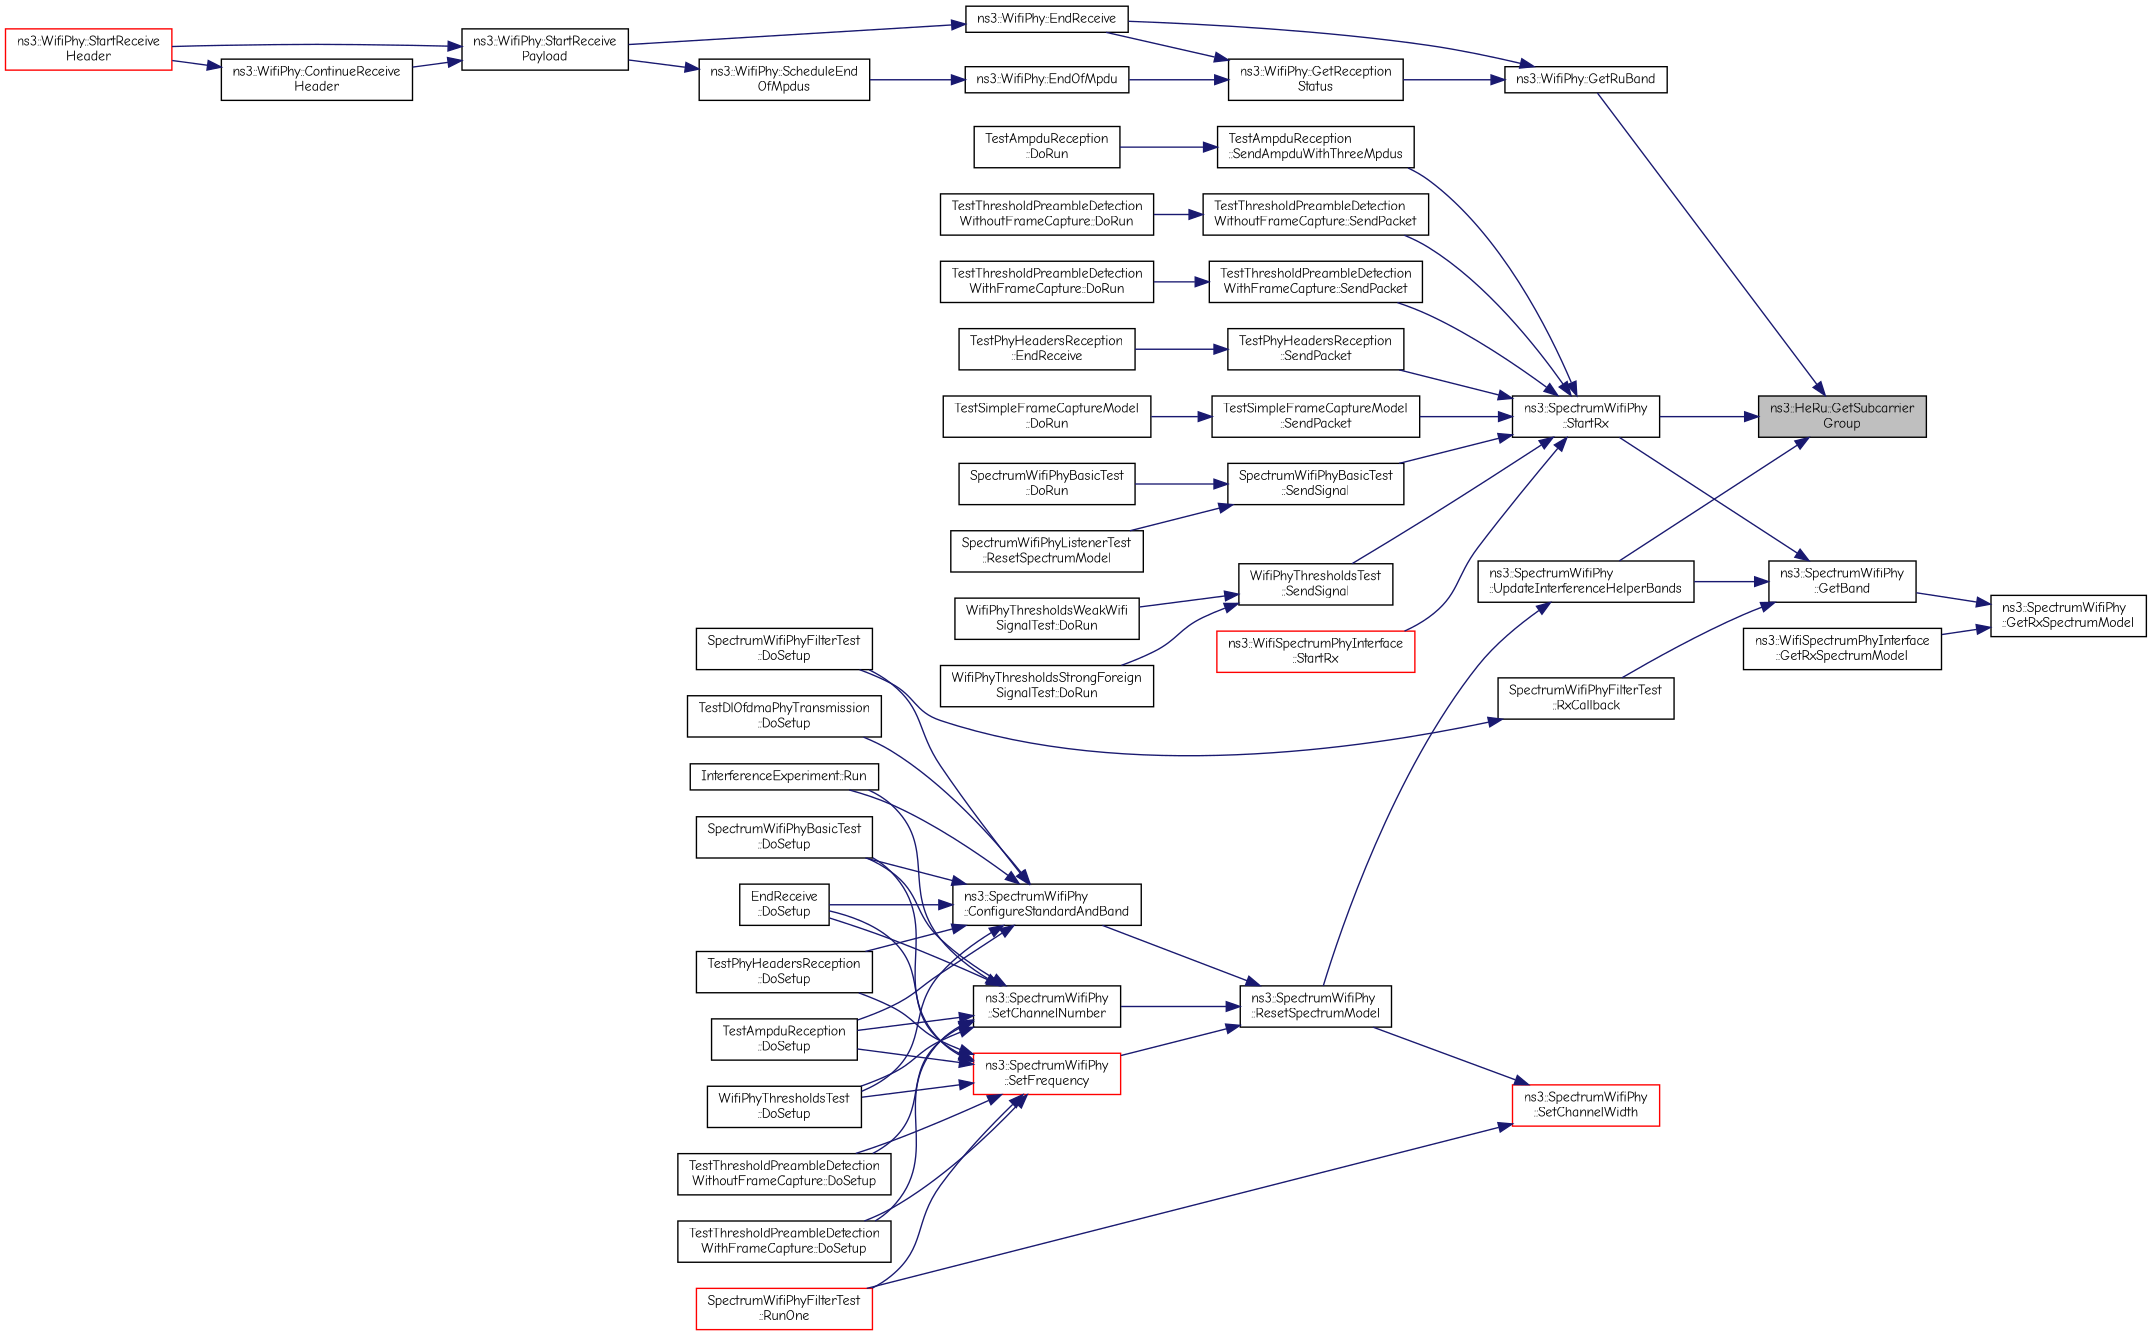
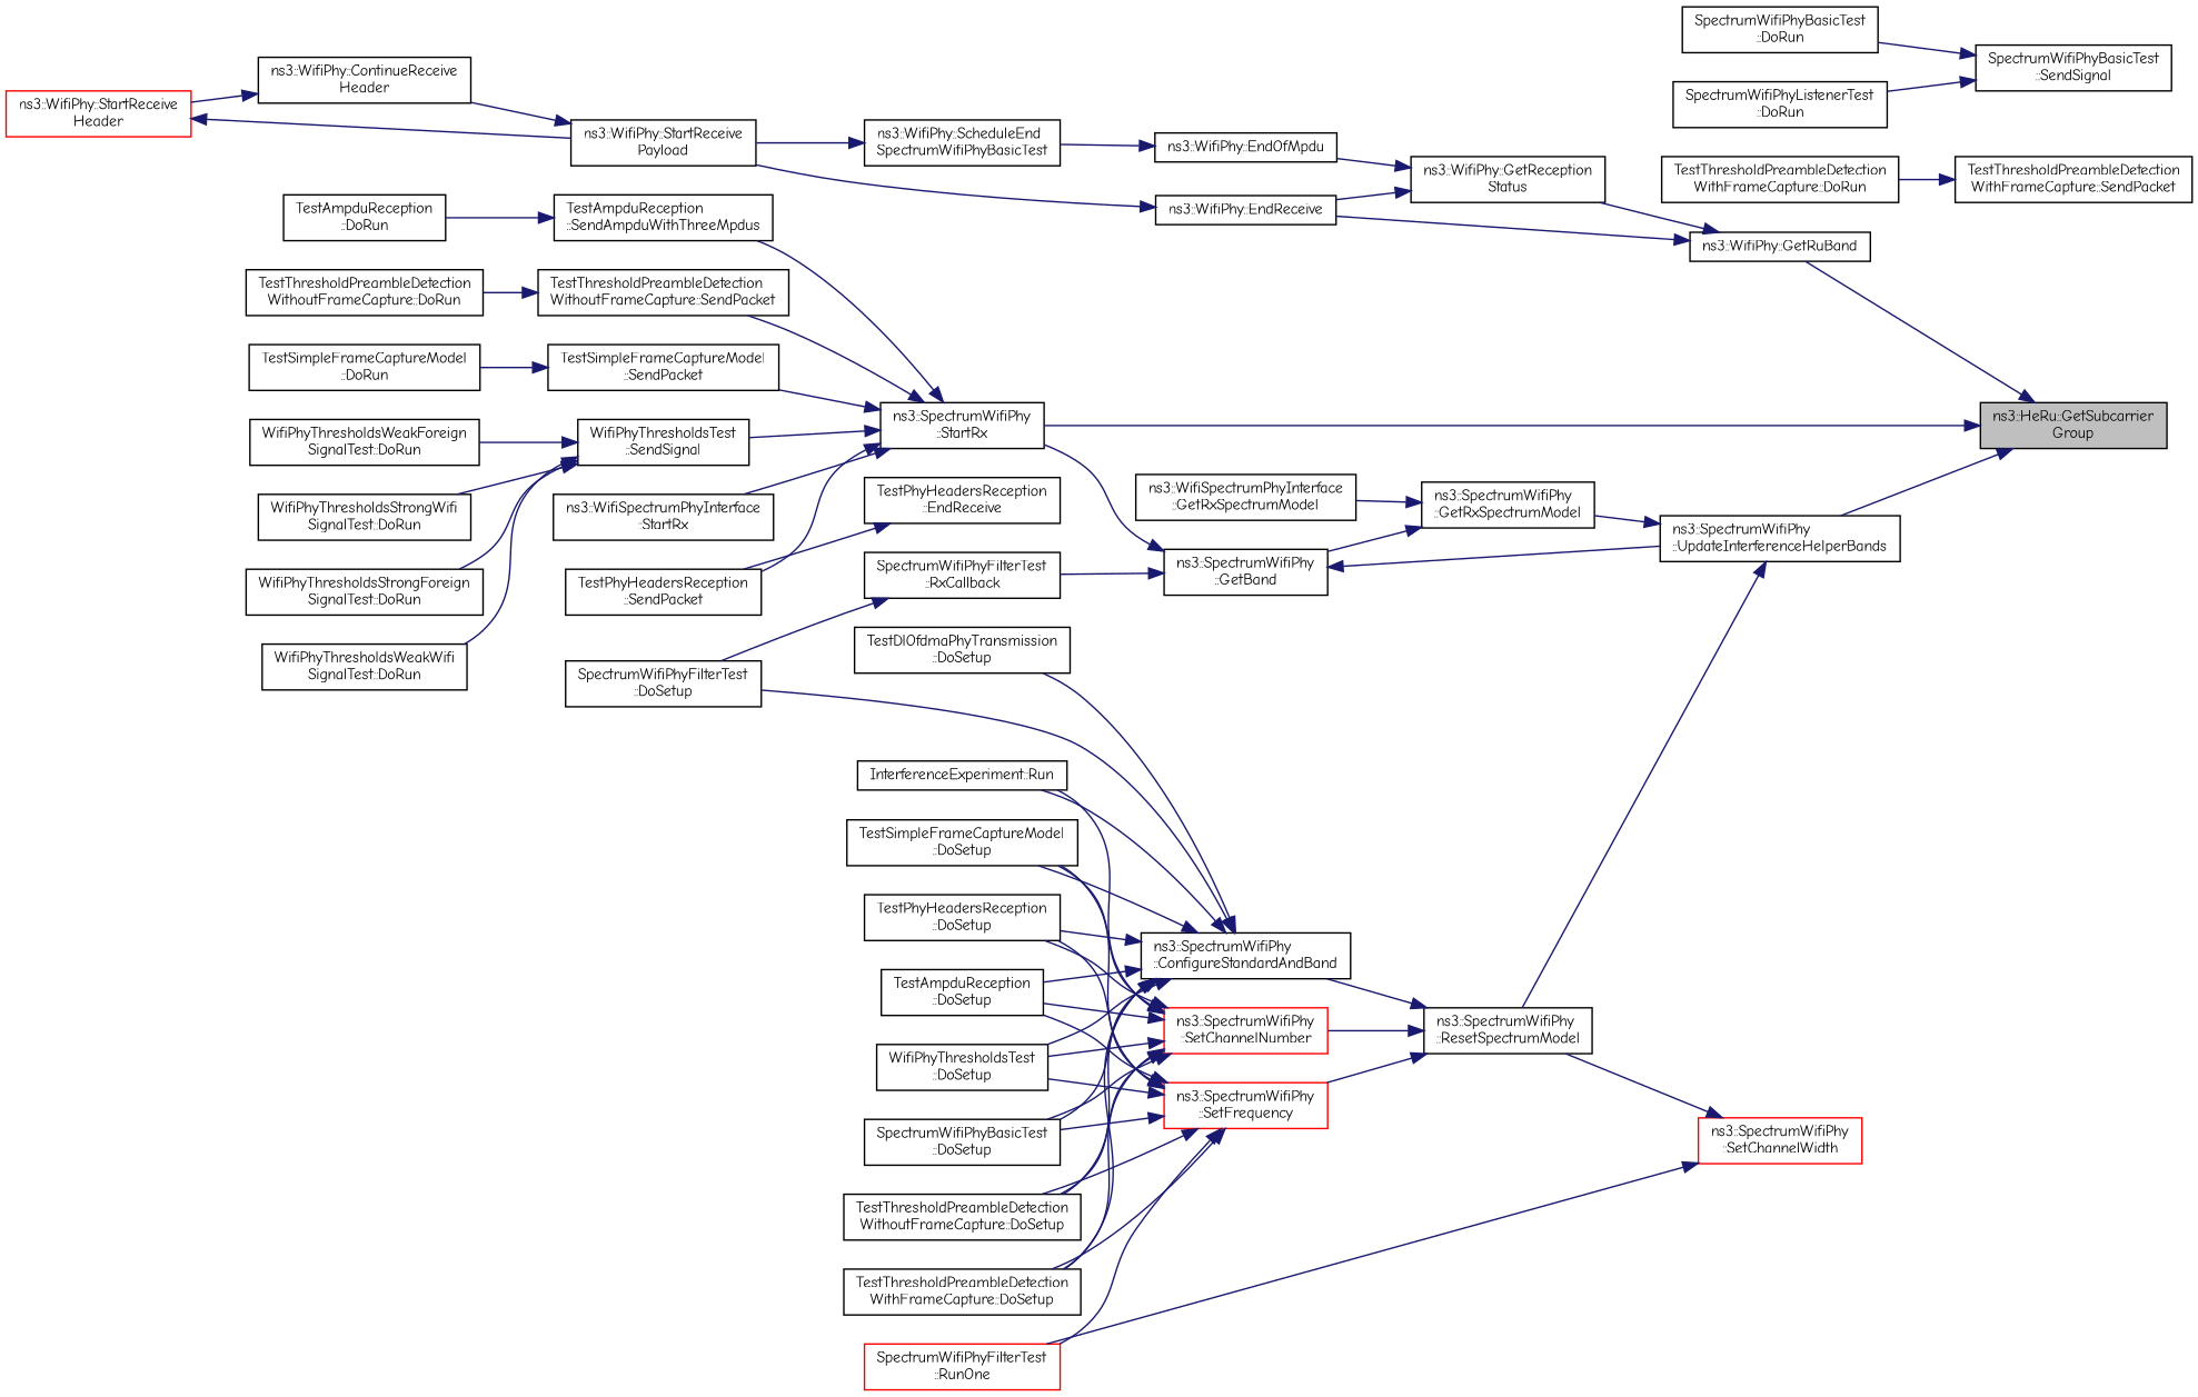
  digraph {
    fontname="Comic Neue"
    rankdir=RL
    node [color=black fillcolor=white fontname="Comic Neue" fontsize=10 shape=record style=filled]
    edge [color=midnightblue dir=back fontname="Comic Neue" fontsize=10 labelfontname=Helvetica labelfontsize=10 style=solid]
    n1 [fillcolor=grey75 fontcolor=black height=0.2 label="ns3::HeRu::GetSubcarrier\lGroup" width=0.4]
    n2 [height=0.2 label="ns3::WifiPhy::GetRuBand" width=0.4]
    n3 [height=0.2 label="ns3::SpectrumWifiPhy\l::StartRx" width=0.4]
    n4 [height=0.2 label="ns3::SpectrumWifiPhy\l::UpdateInterferenceHelperBands" width=0.4]
    n5 [height=0.2 label="ns3::WifiPhy::EndReceive" width=0.4]
    n6 [height=0.2 label="ns3::WifiPhy::GetReception\lStatus" width=0.4]
    n7 [height=0.2 label="TestAmpduReception\l::SendAmpduWithThreeMpdus" width=0.4]
    n8 [height=0.2 label="TestThresholdPreambleDetection\lWithoutFrameCapture::SendPacket" width=0.4]
    n9 [height=0.2 label="TestThresholdPreambleDetection\lWithFrameCapture::SendPacket" width=0.4]
    n10 [height=0.2 label="TestPhyHeadersReception\l::SendPacket" width=0.4]
    n11 [height=0.2 label="TestSimpleFrameCaptureModel\l::SendPacket" width=0.4]
    n12 [height=0.2 label="SpectrumWifiPhyBasicTest\l::SendSignal" width=0.4]
    n13 [height=0.2 label="WifiPhyThresholdsTest\l::SendSignal" width=0.4]
-   n14 [color=red height=0.2 label="ns3::WifiSpectrumPhyInterface\l::StartRx" width=0.4]
+   n14 [height=0.2 label="ns3::WifiSpectrumPhyInterface\l::StartRx" width=0.4]
    n15 [height=0.2 label="ns3::SpectrumWifiPhy\l::GetRxSpectrumModel" width=0.4]
    n16 [height=0.2 label="ns3::SpectrumWifiPhy\l::ResetSpectrumModel" width=0.4]
    n17 [height=0.2 label="ns3::WifiPhy::StartReceive\lPayload" width=0.4]
    n18 [height=0.2 label="ns3::WifiPhy::EndOfMpdu" width=0.4]
    n19 [height=0.2 label="ns3::WifiPhy::ContinueReceive\lHeader" width=0.4]
    n20 [color=red height=0.2 label="ns3::WifiPhy::StartReceive\lHeader" width=0.4]
-   n21 [height=0.2 label="ns3::WifiPhy::ScheduleEnd\lOfMpdus" width=0.4]
+   n21 [height=0.2 label="ns3::WifiPhy::ScheduleEnd\lSpectrumWifiPhyBasicTest" width=0.4]
    n22 [height=0.2 label="TestAmpduReception\l::DoRun" width=0.4]
    n23 [height=0.2 label="TestThresholdPreambleDetection\lWithoutFrameCapture::DoRun" width=0.4]
    n24 [height=0.2 label="TestThresholdPreambleDetection\lWithFrameCapture::DoRun" width=0.4]
    n25 [height=0.2 label="TestPhyHeadersReception\l::EndReceive" width=0.4]
    n26 [height=0.2 label="TestSimpleFrameCaptureModel\l::DoRun" width=0.4]
    n27 [height=0.2 label="SpectrumWifiPhyBasicTest\l::DoRun" width=0.4]
-   n28 [height=0.2 label="SpectrumWifiPhyListenerTest\l::ResetSpectrumModel" width=0.4]
+   n28 [height=0.2 label="SpectrumWifiPhyListenerTest\l::DoRun" width=0.4]
    n29 [height=0.2 label="WifiPhyThresholdsWeakWifi\lSignalTest::DoRun" width=0.4]
+   n30 [height=0.2 label="WifiPhyThresholdsWeakForeign\lSignalTest::DoRun" width=0.4]
+   n31 [height=0.2 label="WifiPhyThresholdsStrongWifi\lSignalTest::DoRun" width=0.4]
    n32 [height=0.2 label="WifiPhyThresholdsStrongForeign\lSignalTest::DoRun" width=0.4]
    n33 [height=0.2 label="ns3::SpectrumWifiPhy\l::GetBand" width=0.4]
    n34 [height=0.2 label="ns3::WifiSpectrumPhyInterface\l::GetRxSpectrumModel" width=0.4]
    n35 [height=0.2 label="ns3::SpectrumWifiPhy\l::ConfigureStandardAndBand" width=0.4]
-   n36 [height=0.2 label="ns3::SpectrumWifiPhy\l::SetChannelNumber" width=0.4]
+   n36 [color=red height=0.2 label="ns3::SpectrumWifiPhy\l::SetChannelNumber" width=0.4]
    n37 [color=red height=0.2 label="ns3::SpectrumWifiPhy\l::SetFrequency" width=0.4]
    n38 [height=0.2 label="SpectrumWifiPhyFilterTest\l::RxCallback" width=0.4]
    n39 [height=0.2 label="SpectrumWifiPhyFilterTest\l::DoSetup" width=0.4]
    n40 [height=0.2 label="SpectrumWifiPhyBasicTest\l::DoSetup" width=0.4]
    n41 [height=0.2 label="TestDlOfdmaPhyTransmission\l::DoSetup" width=0.4]
    n42 [height=0.2 label="TestThresholdPreambleDetection\lWithoutFrameCapture::DoSetup" width=0.4]
    n43 [height=0.2 label="TestThresholdPreambleDetection\lWithFrameCapture::DoSetup" width=0.4]
-   n44 [height=0.2 label="EndReceive\l::DoSetup" width=0.4]
+   n44 [height=0.2 label="TestSimpleFrameCaptureModel\l::DoSetup" width=0.4]
    n45 [height=0.2 label="TestPhyHeadersReception\l::DoSetup" width=0.4]
    n46 [height=0.2 label="TestAmpduReception\l::DoSetup" width=0.4]
    n47 [height=0.2 label="WifiPhyThresholdsTest\l::DoSetup" width=0.4]
    n48 [height=0.2 label="InterferenceExperiment::Run" width=0.4]
    n49 [color=red height=0.2 label="ns3::SpectrumWifiPhy\l::SetChannelWidth" width=0.4]
    n50 [color=red height=0.2 label="SpectrumWifiPhyFilterTest\l::RunOne" width=0.4]
    n1 -> n2
    n1 -> n3
    n1 -> n4
    n2 -> n5
    n2 -> n6
    n3 -> n7
    n3 -> n8
-   n3 -> n9
    n3 -> n10
    n3 -> n11
-   n3 -> n12
    n3 -> n13
    n3 -> n14
+   n4 -> n15
    n4 -> n16
    n5 -> n17
    n6 -> n5
    n6 -> n18
    n7 -> n22
    n8 -> n23
    n9 -> n24
-   n10 -> n25
+   n25 -> n10
    n11 -> n26
    n12 -> n27
    n12 -> n28
    n13 -> n29
+   n13 -> n30
+   n13 -> n31
    n13 -> n32
    n15 -> n33
    n15 -> n34
    n16 -> n35
    n16 -> n36
    n16 -> n37
    n17 -> n19
-   n17 -> n20
+   n20 -> n17
    n18 -> n21
    n19 -> n20
    n21 -> n17
    n33 -> n3
    n33 -> n4
    n33 -> n38
    n35 -> n39
    n35 -> n40
    n35 -> n41
+   n35 -> n42
+   n35 -> n43
    n35 -> n44
    n35 -> n45
    n35 -> n46
    n35 -> n47
    n35 -> n48
    n36 -> n40
    n36 -> n42
    n36 -> n43
    n36 -> n44
+   n36 -> n45
    n36 -> n46
    n36 -> n47
    n36 -> n48
    n37 -> n40
    n37 -> n42
    n37 -> n43
    n37 -> n44
    n37 -> n45
    n37 -> n46
    n37 -> n47
    n37 -> n50
    n38 -> n39
    n49 -> n16
    n49 -> n50
  }
